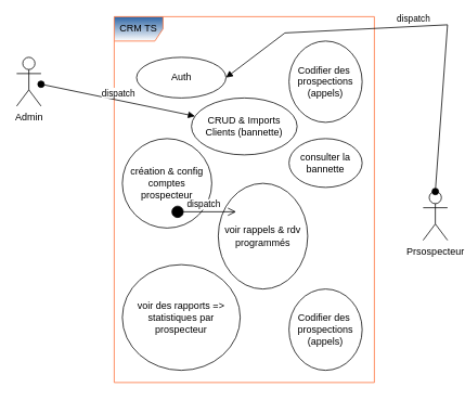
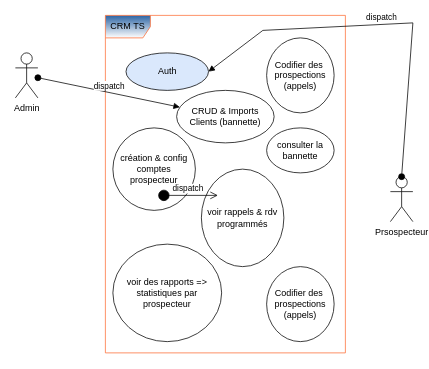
  <mxCell id="0" />
  <mxCell id="1" parent="0" />
  <mxCell id="2" value="CRM TS" style="shape=umlFrame;whiteSpace=wrap;html=1;fillColor=#2C64A4;strokeColor=#FD6D35;gradientColor=#ffffff;shadow=0;sketch=0;fillStyle=zigzag;" vertex="1" parent="1"><mxGeometry x="140" y="20" width="320" height="450" as="geometry" /></mxCell>
- <mxCell id="3" value="Auth" style="ellipse;whiteSpace=wrap;html=1;" vertex="1" parent="1"><mxGeometry x="167.5" y="70" width="110" height="50" as="geometry" /></mxCell>
+ <mxCell id="3" value="Auth" style="ellipse;whiteSpace=wrap;html=1;fillColor=#dae8fc;" vertex="1" parent="1"><mxGeometry x="167.5" y="70" width="110" height="50" as="geometry" /></mxCell>
  <mxCell id="4" value="consulter la bannette" style="ellipse;whiteSpace=wrap;html=1;" vertex="1" parent="1"><mxGeometry x="355" y="170" width="90" height="60" as="geometry" /></mxCell>
  <mxCell id="5" value="Codifier des&amp;nbsp; prospections (appels)" style="ellipse;whiteSpace=wrap;html=1;" vertex="1" parent="1"><mxGeometry x="355" y="50" width="90" height="100" as="geometry" /></mxCell>
  <mxCell id="6" value="voir rappels &amp;amp; rdv programmés" style="ellipse;whiteSpace=wrap;html=1;" vertex="1" parent="1"><mxGeometry x="268" y="225" width="110" height="130" as="geometry" /></mxCell>
  <mxCell id="7" value="CRUD &amp;amp; Imports Clients (bannette)" style="ellipse;whiteSpace=wrap;html=1;" vertex="1" parent="1"><mxGeometry x="235" y="120" width="130" height="70" as="geometry" /></mxCell>
  <mxCell id="8" value="création &amp;amp; config comptes prospecteur" style="ellipse;whiteSpace=wrap;html=1;" vertex="1" parent="1"><mxGeometry x="150" y="170" width="110" height="110" as="geometry" /></mxCell>
  <mxCell id="9" value="Admin" style="shape=umlActor;verticalLabelPosition=bottom;verticalAlign=top;html=1;" vertex="1" parent="1"><mxGeometry x="20" y="70" width="30" height="60" as="geometry" /></mxCell>
  <mxCell id="10" value="Prsospecteur" style="shape=umlActor;verticalLabelPosition=bottom;verticalAlign=top;html=1;" vertex="1" parent="1"><mxGeometry x="520" y="235" width="30" height="60" as="geometry" /></mxCell>
  <mxCell id="11" value="voir des rapports =&amp;gt; statistiques par prospecteur" style="ellipse;whiteSpace=wrap;html=1;" vertex="1" parent="1"><mxGeometry x="150" y="325" width="145" height="130" as="geometry" /></mxCell>
  <mxCell id="12" value="Codifier des&amp;nbsp; prospections (appels)" style="ellipse;whiteSpace=wrap;html=1;" vertex="1" parent="1"><mxGeometry x="355" y="355" width="90" height="100" as="geometry" /></mxCell>
  <mxCell id="13" value="dispatch" style="html=1;verticalAlign=bottom;startArrow=circle;startFill=1;endArrow=open;startSize=6;endSize=8;rounded=0;" edge="1" parent="1"><mxGeometry width="80" relative="1" as="geometry"><mxPoint x="210" y="260" as="sourcePoint" /><mxPoint x="290" y="260" as="targetPoint" /></mxGeometry></mxCell>
  <mxCell id="14" value="dispatch" style="html=1;verticalAlign=bottom;startArrow=oval;startFill=1;endArrow=block;startSize=8;rounded=0;exitX=0.5;exitY=0;exitDx=0;exitDy=0;exitPerimeter=0;entryX=1;entryY=0.5;entryDx=0;entryDy=0;" edge="1" parent="1" source="10" target="3"><mxGeometry width="60" relative="1" as="geometry"><mxPoint x="220" y="260" as="sourcePoint" /><mxPoint x="280" y="260" as="targetPoint" /><Array as="points"><mxPoint x="550" y="30" /><mxPoint x="350" y="40" /></Array></mxGeometry></mxCell>
  <mxCell id="15" value="dispatch" style="html=1;verticalAlign=bottom;startArrow=oval;startFill=1;endArrow=block;startSize=8;rounded=0;" edge="1" parent="1" source="9" target="7"><mxGeometry width="60" relative="1" as="geometry"><mxPoint x="220" y="260" as="sourcePoint" /><mxPoint x="170" y="80" as="targetPoint" /></mxGeometry></mxCell>
